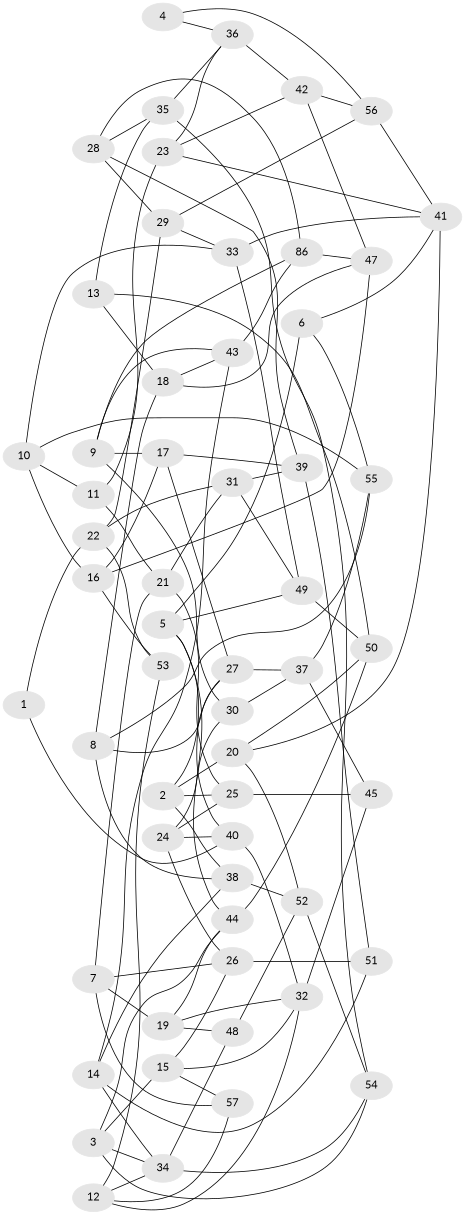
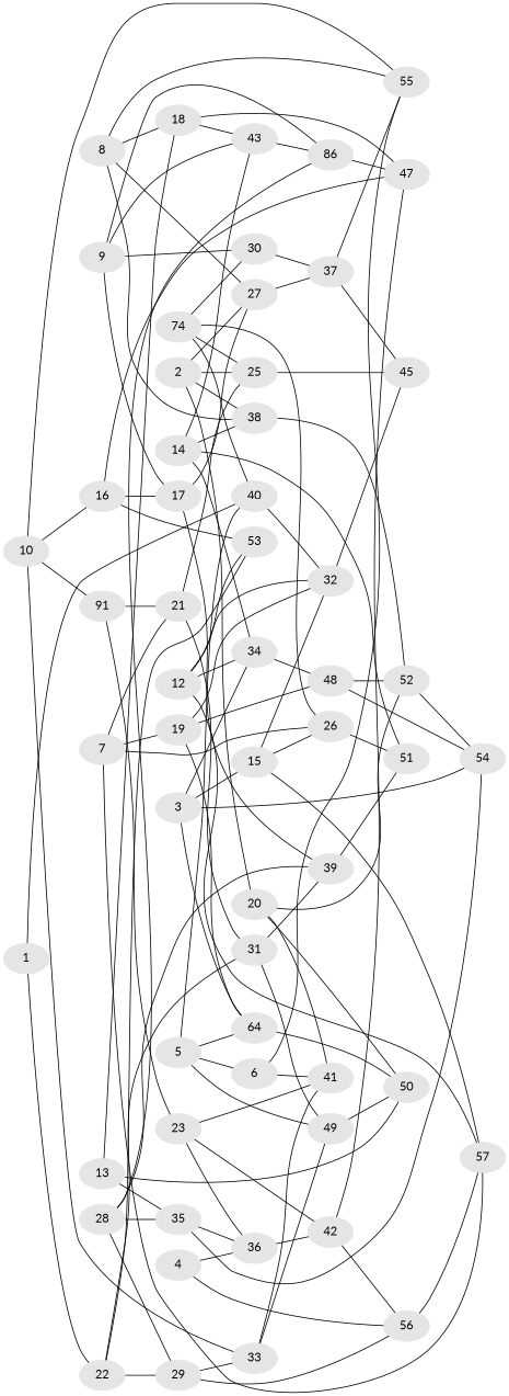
  graph {
    fontname=Lato
    rankdir=LR
    node [color=gray90 fontname=Lato style=filled]
    edge [fontname=Lato]
    1
    22
    40
    4
    36
    56
-   11
+   11 [label=91]
    21
    23
    53
    31
    29
    32
    2
    20
    25
    27
    38
    41
    50
    52
    45
    37
    3
    15
    34
-   44
+   44 [label=64]
    54
    26
    57
    48
    13
    18
    35
    42
    5
    6
    49
    55
    30
    7
    19
    51
    8
    43
    47
    9
    17
    n49 [label=86]
    39
    10
    16
    33
    12
    14
-   24
+   24 [label=74]
    28
    1 -- 22
    1 -- 40
    22 -- 53
    22 -- 31
    22 -- 29
    40 -- 32
    4 -- 36
    4 -- 56
    36 -- 42
-   56 -- 41
+   56 -- 57
    11 -- 21
    11 -- 23
    21 -- 31
    21 -- 25
    23 -- 36
    23 -- 41
    23 -- 42
    31 -- 49
    31 -- 39
    29 -- 56
    29 -- 33
    32 -- 45
    2 -- 20
    2 -- 25
    2 -- 27
    2 -- 38
    20 -- 41
    20 -- 50
    20 -- 52
    25 -- 45
    27 -- 37
    38 -- 52
    52 -- 54
    37 -- 45
    37 -- 55
    3 -- 15
    3 -- 34
    3 -- 44
    3 -- 54
    15 -- 32
    15 -- 26
    15 -- 57
    34 -- 48
    44 -- 50
    26 -- 51
    48 -- 52
-   34 -- 54
+   48 -- 54
    13 -- 50
    13 -- 18
    13 -- 35
    18 -- 43
    18 -- 47
    35 -- 36
    35 -- 54
    42 -- 56
    42 -- 47
    5 -- 40
    5 -- 44
    5 -- 6
    5 -- 49
    6 -- 41
    6 -- 55
    49 -- 50
    30 -- 37
    7 -- 21
    7 -- 26
    7 -- 57
    7 -- 19
    19 -- 32
    19 -- 44
    19 -- 48
    8 -- 27
    8 -- 38
    8 -- 18
    8 -- 55
    43 -- n49
    9 -- 30
    9 -- 43
    9 -- 17
    9 -- n49
    17 -- 27
    17 -- 39
    n49 -- 47
    39 -- 51
    10 -- 11
    10 -- 55
    10 -- 16
    10 -- 33
    16 -- 53
    16 -- 47
    16 -- 17
    33 -- 41
    33 -- 49
    12 -- 53
    12 -- 32
    12 -- 34
    12 -- 57
    14 -- 38
    14 -- 34
    14 -- 51
    14 -- 43
    24 -- 40
    24 -- 25
    24 -- 26
    24 -- 30
    28 -- 29
    28 -- 35
    28 -- n49
    28 -- 39
  }
